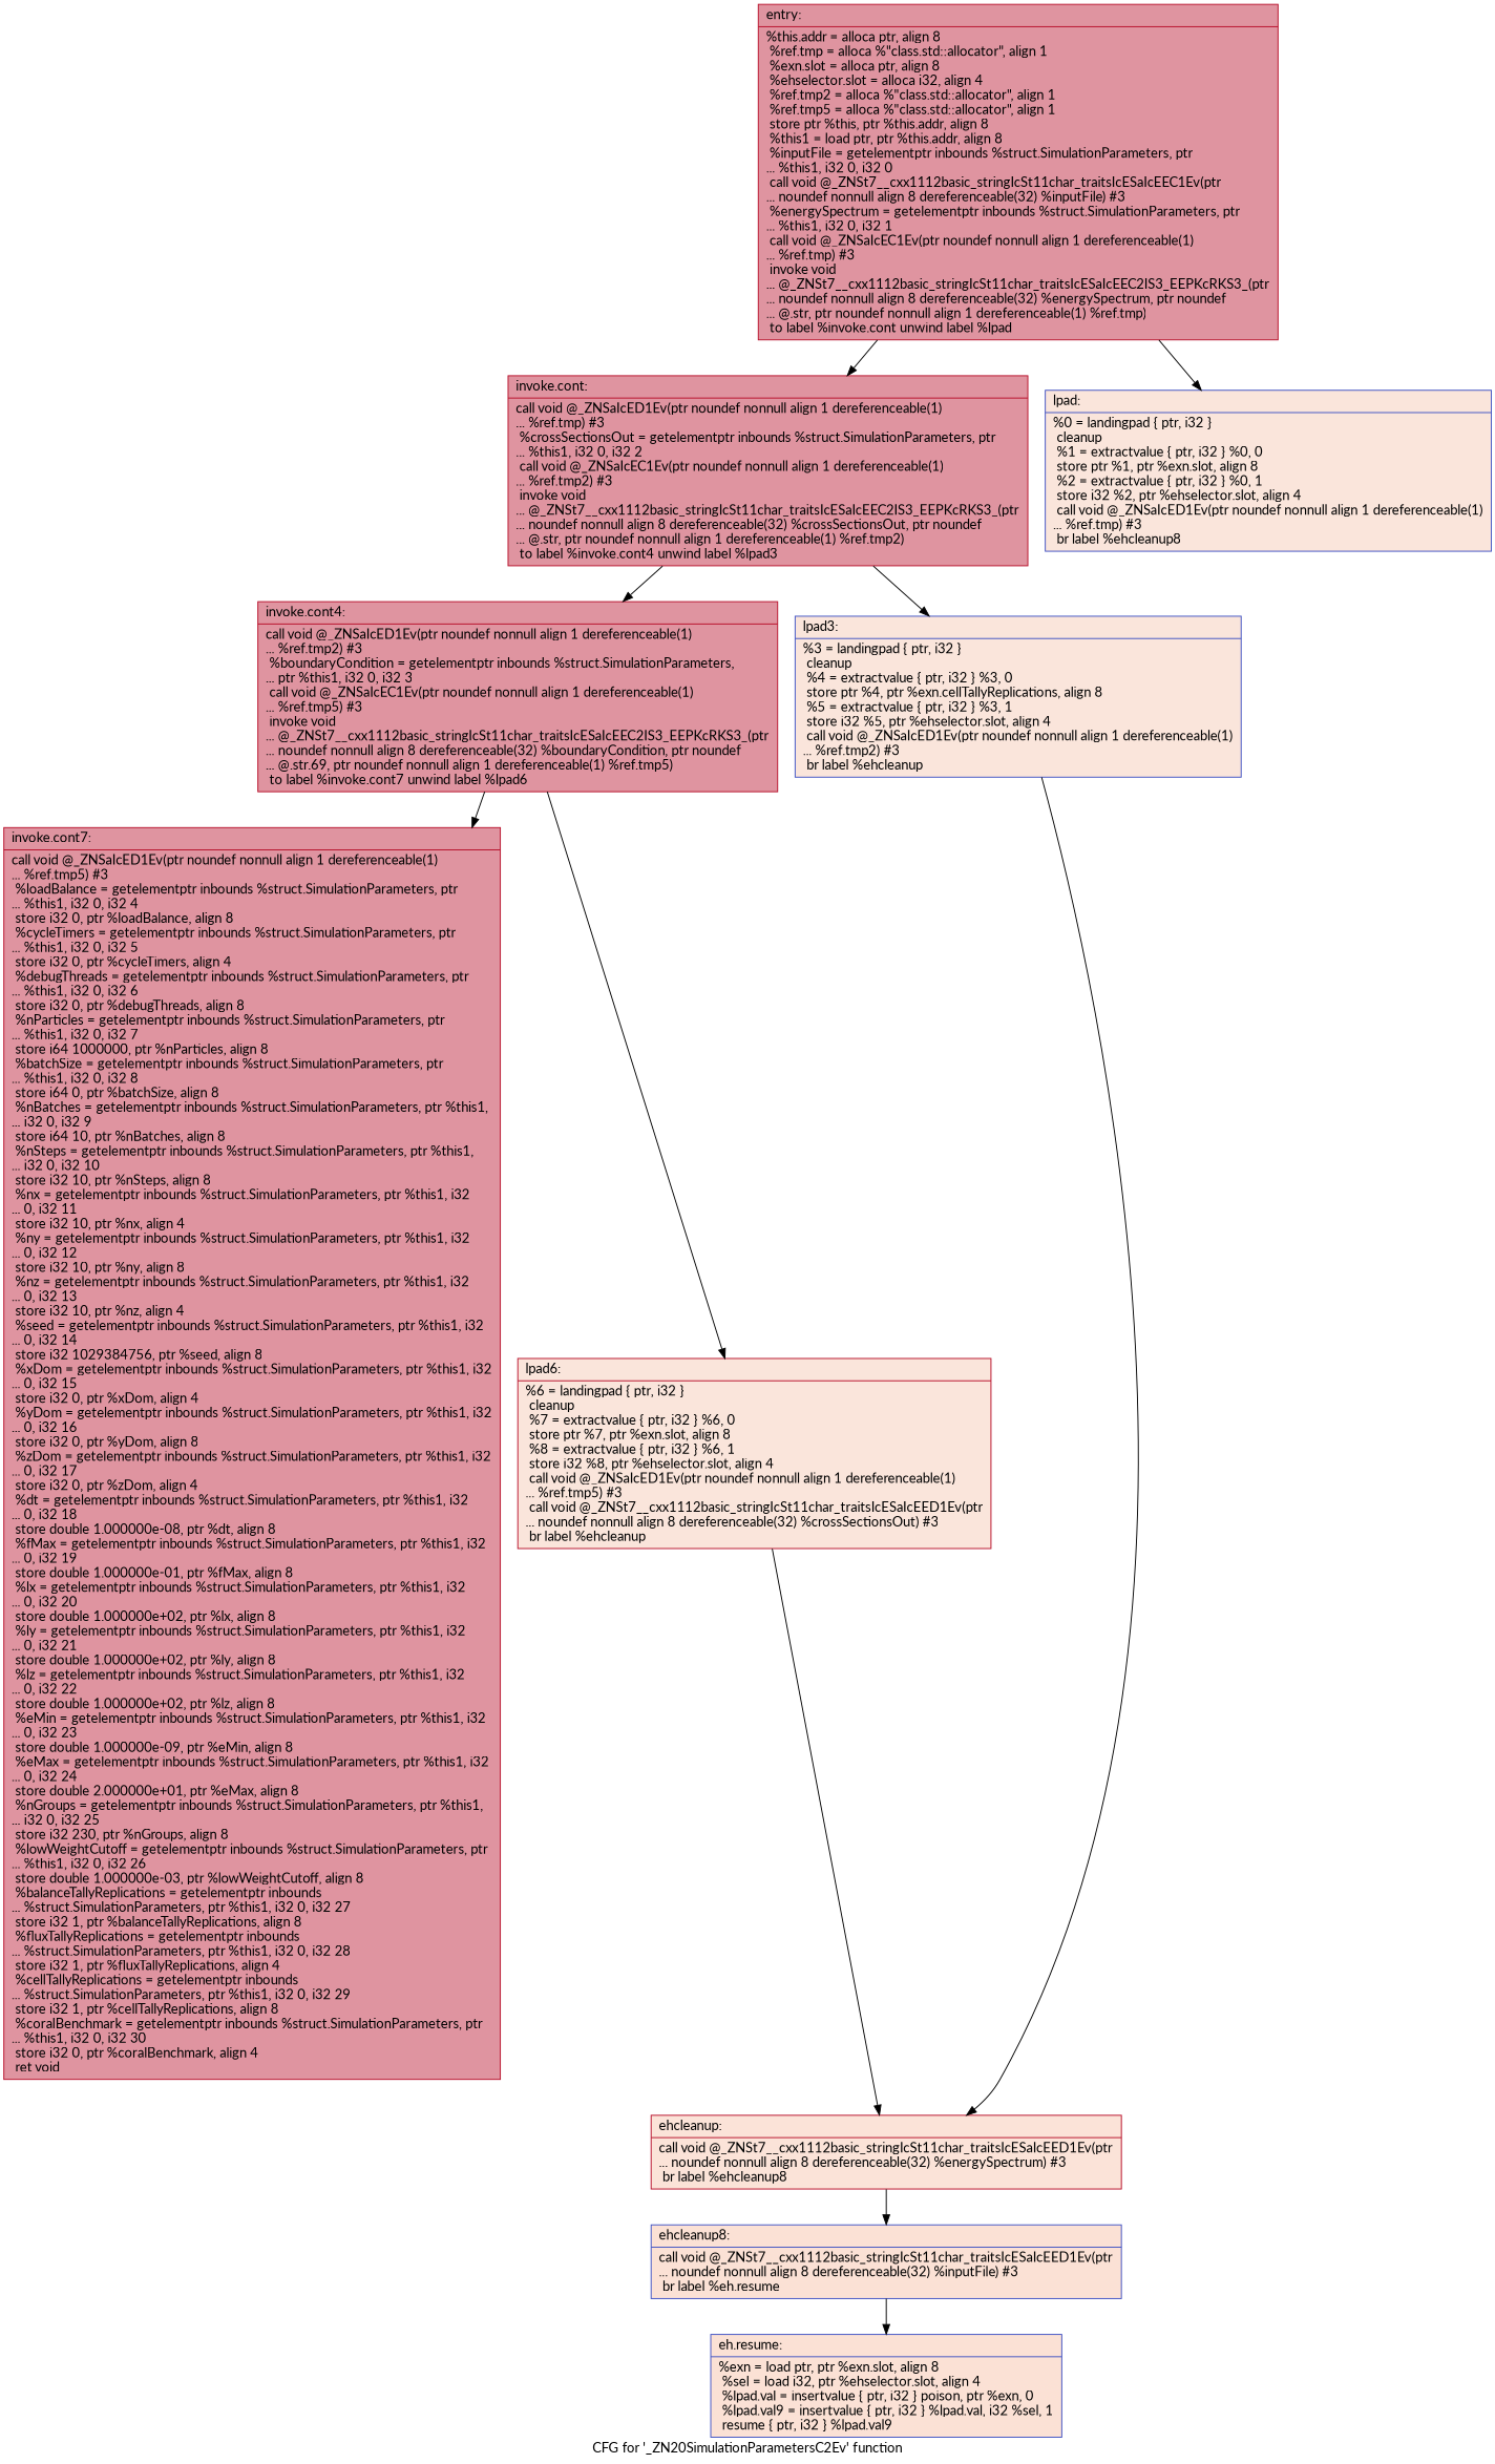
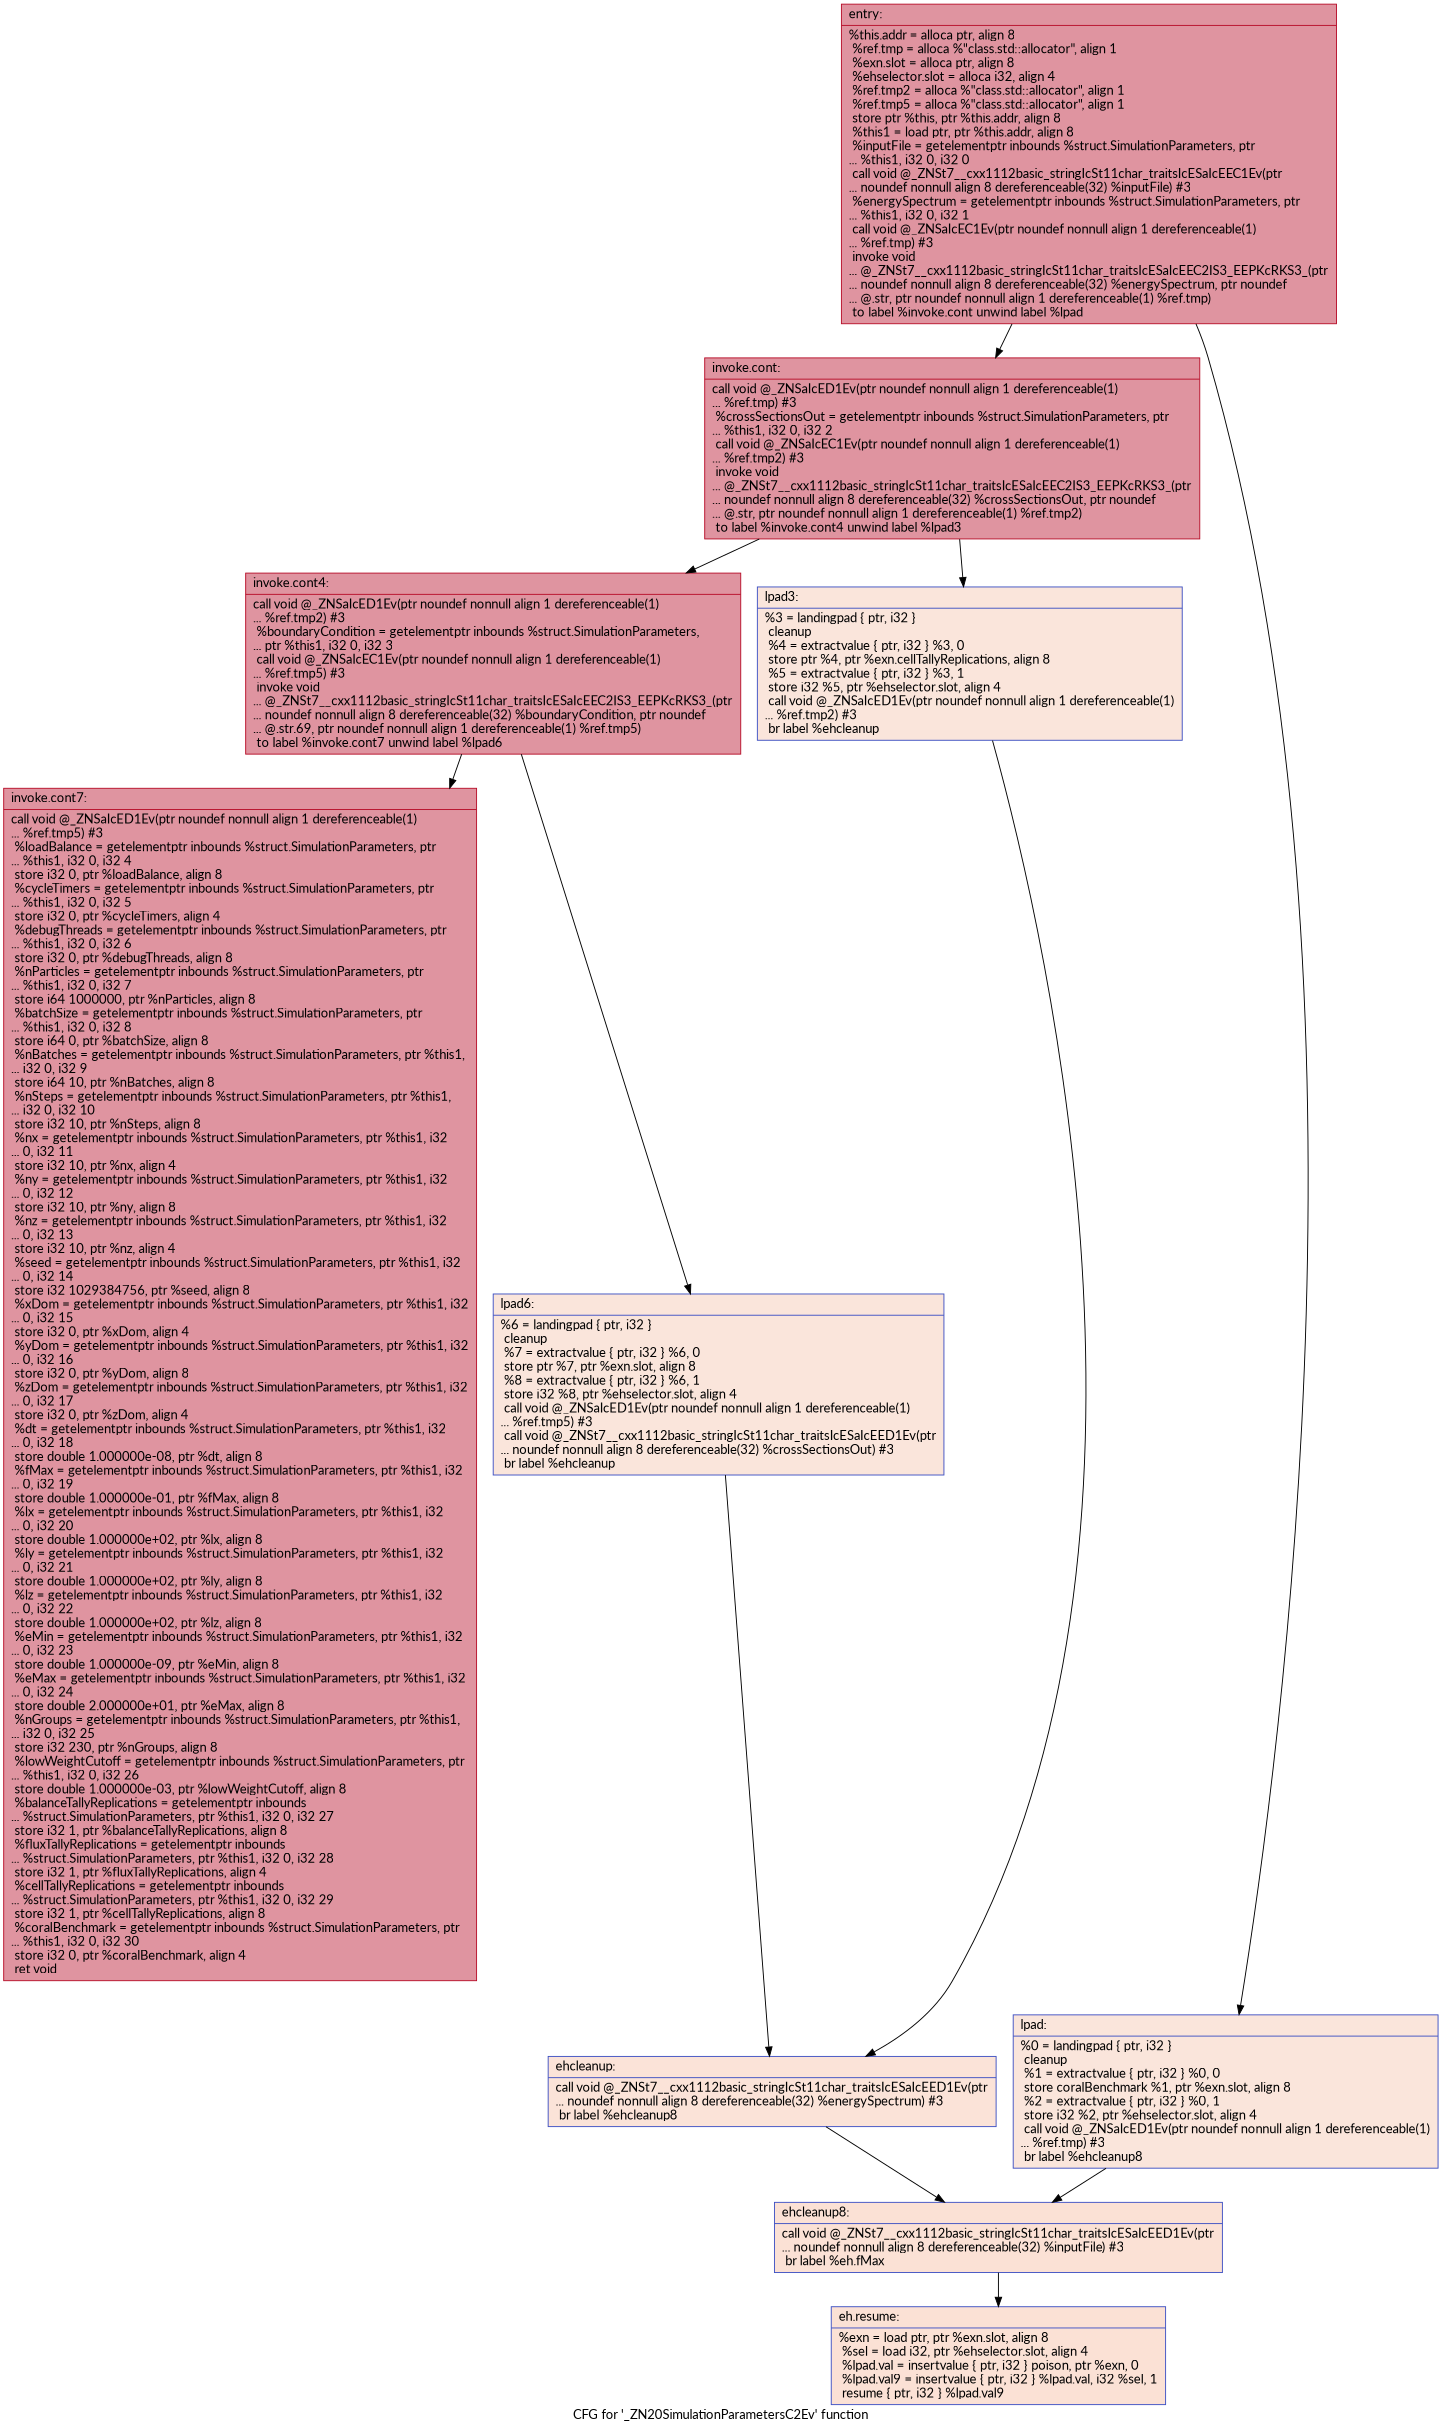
  digraph {
    fontname=Lato
    label="CFG for '_ZN20SimulationParametersC2Ev' function"
    node [color="#3d50c3ff" fillcolor="#b70d2870" fontname=Lato shape=record style=filled]
    edge [fontname=Lato]
    n1 [color="#b70d28ff" label="{entry:\l|  %this.addr = alloca ptr, align 8\l  %ref.tmp = alloca %\"class.std::allocator\", align 1\l  %exn.slot = alloca ptr, align 8\l  %ehselector.slot = alloca i32, align 4\l  %ref.tmp2 = alloca %\"class.std::allocator\", align 1\l  %ref.tmp5 = alloca %\"class.std::allocator\", align 1\l  store ptr %this, ptr %this.addr, align 8\l  %this1 = load ptr, ptr %this.addr, align 8\l  %inputFile = getelementptr inbounds %struct.SimulationParameters, ptr\l... %this1, i32 0, i32 0\l  call void @_ZNSt7__cxx1112basic_stringIcSt11char_traitsIcESaIcEEC1Ev(ptr\l... noundef nonnull align 8 dereferenceable(32) %inputFile) #3\l  %energySpectrum = getelementptr inbounds %struct.SimulationParameters, ptr\l... %this1, i32 0, i32 1\l  call void @_ZNSaIcEC1Ev(ptr noundef nonnull align 1 dereferenceable(1)\l... %ref.tmp) #3\l  invoke void\l... @_ZNSt7__cxx1112basic_stringIcSt11char_traitsIcESaIcEEC2IS3_EEPKcRKS3_(ptr\l... noundef nonnull align 8 dereferenceable(32) %energySpectrum, ptr noundef\l... @.str, ptr noundef nonnull align 1 dereferenceable(1) %ref.tmp)\l          to label %invoke.cont unwind label %lpad\l}"]
    n2 [color="#b70d28ff" label="{invoke.cont:\l|  call void @_ZNSaIcED1Ev(ptr noundef nonnull align 1 dereferenceable(1)\l... %ref.tmp) #3\l  %crossSectionsOut = getelementptr inbounds %struct.SimulationParameters, ptr\l... %this1, i32 0, i32 2\l  call void @_ZNSaIcEC1Ev(ptr noundef nonnull align 1 dereferenceable(1)\l... %ref.tmp2) #3\l  invoke void\l... @_ZNSt7__cxx1112basic_stringIcSt11char_traitsIcESaIcEEC2IS3_EEPKcRKS3_(ptr\l... noundef nonnull align 8 dereferenceable(32) %crossSectionsOut, ptr noundef\l... @.str, ptr noundef nonnull align 1 dereferenceable(1) %ref.tmp2)\l          to label %invoke.cont4 unwind label %lpad3\l}"]
-   n3 [fillcolor="#f4c5ad70" label="{lpad:\l|  %0 = landingpad \{ ptr, i32 \}\l          cleanup\l  %1 = extractvalue \{ ptr, i32 \} %0, 0\l  store ptr %1, ptr %exn.slot, align 8\l  %2 = extractvalue \{ ptr, i32 \} %0, 1\l  store i32 %2, ptr %ehselector.slot, align 4\l  call void @_ZNSaIcED1Ev(ptr noundef nonnull align 1 dereferenceable(1)\l... %ref.tmp) #3\l  br label %ehcleanup8\l}"]
+   n3 [fillcolor="#f4c5ad70" label="{lpad:\l|  %0 = landingpad \{ ptr, i32 \}\l          cleanup\l  %1 = extractvalue \{ ptr, i32 \} %0, 0\l  store coralBenchmark %1, ptr %exn.slot, align 8\l  %2 = extractvalue \{ ptr, i32 \} %0, 1\l  store i32 %2, ptr %ehselector.slot, align 4\l  call void @_ZNSaIcED1Ev(ptr noundef nonnull align 1 dereferenceable(1)\l... %ref.tmp) #3\l  br label %ehcleanup8\l}"]
    n4 [color="#b70d28ff" label="{invoke.cont4:\l|  call void @_ZNSaIcED1Ev(ptr noundef nonnull align 1 dereferenceable(1)\l... %ref.tmp2) #3\l  %boundaryCondition = getelementptr inbounds %struct.SimulationParameters,\l... ptr %this1, i32 0, i32 3\l  call void @_ZNSaIcEC1Ev(ptr noundef nonnull align 1 dereferenceable(1)\l... %ref.tmp5) #3\l  invoke void\l... @_ZNSt7__cxx1112basic_stringIcSt11char_traitsIcESaIcEEC2IS3_EEPKcRKS3_(ptr\l... noundef nonnull align 8 dereferenceable(32) %boundaryCondition, ptr noundef\l... @.str.69, ptr noundef nonnull align 1 dereferenceable(1) %ref.tmp5)\l          to label %invoke.cont7 unwind label %lpad6\l}"]
    n5 [fillcolor="#f4c5ad70" label="{lpad3:\l|  %3 = landingpad \{ ptr, i32 \}\l          cleanup\l  %4 = extractvalue \{ ptr, i32 \} %3, 0\l  store ptr %4, ptr %exn.cellTallyReplications, align 8\l  %5 = extractvalue \{ ptr, i32 \} %3, 1\l  store i32 %5, ptr %ehselector.slot, align 4\l  call void @_ZNSaIcED1Ev(ptr noundef nonnull align 1 dereferenceable(1)\l... %ref.tmp2) #3\l  br label %ehcleanup\l}"]
-   n6 [fillcolor="#f7bca170" label="{ehcleanup8:\l|  call void @_ZNSt7__cxx1112basic_stringIcSt11char_traitsIcESaIcEED1Ev(ptr\l... noundef nonnull align 8 dereferenceable(32) %inputFile) #3\l  br label %eh.resume\l}"]
+   n6 [fillcolor="#f7bca170" label="{ehcleanup8:\l|  call void @_ZNSt7__cxx1112basic_stringIcSt11char_traitsIcESaIcEED1Ev(ptr\l... noundef nonnull align 8 dereferenceable(32) %inputFile) #3\l  br label %eh.fMax\l}"]
    n7 [color="#b70d28ff" label="{invoke.cont7:\l|  call void @_ZNSaIcED1Ev(ptr noundef nonnull align 1 dereferenceable(1)\l... %ref.tmp5) #3\l  %loadBalance = getelementptr inbounds %struct.SimulationParameters, ptr\l... %this1, i32 0, i32 4\l  store i32 0, ptr %loadBalance, align 8\l  %cycleTimers = getelementptr inbounds %struct.SimulationParameters, ptr\l... %this1, i32 0, i32 5\l  store i32 0, ptr %cycleTimers, align 4\l  %debugThreads = getelementptr inbounds %struct.SimulationParameters, ptr\l... %this1, i32 0, i32 6\l  store i32 0, ptr %debugThreads, align 8\l  %nParticles = getelementptr inbounds %struct.SimulationParameters, ptr\l... %this1, i32 0, i32 7\l  store i64 1000000, ptr %nParticles, align 8\l  %batchSize = getelementptr inbounds %struct.SimulationParameters, ptr\l... %this1, i32 0, i32 8\l  store i64 0, ptr %batchSize, align 8\l  %nBatches = getelementptr inbounds %struct.SimulationParameters, ptr %this1,\l... i32 0, i32 9\l  store i64 10, ptr %nBatches, align 8\l  %nSteps = getelementptr inbounds %struct.SimulationParameters, ptr %this1,\l... i32 0, i32 10\l  store i32 10, ptr %nSteps, align 8\l  %nx = getelementptr inbounds %struct.SimulationParameters, ptr %this1, i32\l... 0, i32 11\l  store i32 10, ptr %nx, align 4\l  %ny = getelementptr inbounds %struct.SimulationParameters, ptr %this1, i32\l... 0, i32 12\l  store i32 10, ptr %ny, align 8\l  %nz = getelementptr inbounds %struct.SimulationParameters, ptr %this1, i32\l... 0, i32 13\l  store i32 10, ptr %nz, align 4\l  %seed = getelementptr inbounds %struct.SimulationParameters, ptr %this1, i32\l... 0, i32 14\l  store i32 1029384756, ptr %seed, align 8\l  %xDom = getelementptr inbounds %struct.SimulationParameters, ptr %this1, i32\l... 0, i32 15\l  store i32 0, ptr %xDom, align 4\l  %yDom = getelementptr inbounds %struct.SimulationParameters, ptr %this1, i32\l... 0, i32 16\l  store i32 0, ptr %yDom, align 8\l  %zDom = getelementptr inbounds %struct.SimulationParameters, ptr %this1, i32\l... 0, i32 17\l  store i32 0, ptr %zDom, align 4\l  %dt = getelementptr inbounds %struct.SimulationParameters, ptr %this1, i32\l... 0, i32 18\l  store double 1.000000e-08, ptr %dt, align 8\l  %fMax = getelementptr inbounds %struct.SimulationParameters, ptr %this1, i32\l... 0, i32 19\l  store double 1.000000e-01, ptr %fMax, align 8\l  %lx = getelementptr inbounds %struct.SimulationParameters, ptr %this1, i32\l... 0, i32 20\l  store double 1.000000e+02, ptr %lx, align 8\l  %ly = getelementptr inbounds %struct.SimulationParameters, ptr %this1, i32\l... 0, i32 21\l  store double 1.000000e+02, ptr %ly, align 8\l  %lz = getelementptr inbounds %struct.SimulationParameters, ptr %this1, i32\l... 0, i32 22\l  store double 1.000000e+02, ptr %lz, align 8\l  %eMin = getelementptr inbounds %struct.SimulationParameters, ptr %this1, i32\l... 0, i32 23\l  store double 1.000000e-09, ptr %eMin, align 8\l  %eMax = getelementptr inbounds %struct.SimulationParameters, ptr %this1, i32\l... 0, i32 24\l  store double 2.000000e+01, ptr %eMax, align 8\l  %nGroups = getelementptr inbounds %struct.SimulationParameters, ptr %this1,\l... i32 0, i32 25\l  store i32 230, ptr %nGroups, align 8\l  %lowWeightCutoff = getelementptr inbounds %struct.SimulationParameters, ptr\l... %this1, i32 0, i32 26\l  store double 1.000000e-03, ptr %lowWeightCutoff, align 8\l  %balanceTallyReplications = getelementptr inbounds\l... %struct.SimulationParameters, ptr %this1, i32 0, i32 27\l  store i32 1, ptr %balanceTallyReplications, align 8\l  %fluxTallyReplications = getelementptr inbounds\l... %struct.SimulationParameters, ptr %this1, i32 0, i32 28\l  store i32 1, ptr %fluxTallyReplications, align 4\l  %cellTallyReplications = getelementptr inbounds\l... %struct.SimulationParameters, ptr %this1, i32 0, i32 29\l  store i32 1, ptr %cellTallyReplications, align 8\l  %coralBenchmark = getelementptr inbounds %struct.SimulationParameters, ptr\l... %this1, i32 0, i32 30\l  store i32 0, ptr %coralBenchmark, align 4\l  ret void\l}"]
-   n8 [color="#b70d28ff" fillcolor="#f4c5ad70" label="{lpad6:\l|  %6 = landingpad \{ ptr, i32 \}\l          cleanup\l  %7 = extractvalue \{ ptr, i32 \} %6, 0\l  store ptr %7, ptr %exn.slot, align 8\l  %8 = extractvalue \{ ptr, i32 \} %6, 1\l  store i32 %8, ptr %ehselector.slot, align 4\l  call void @_ZNSaIcED1Ev(ptr noundef nonnull align 1 dereferenceable(1)\l... %ref.tmp5) #3\l  call void @_ZNSt7__cxx1112basic_stringIcSt11char_traitsIcESaIcEED1Ev(ptr\l... noundef nonnull align 8 dereferenceable(32) %crossSectionsOut) #3\l  br label %ehcleanup\l}"]
-   n9 [color="#b70d28ff" fillcolor="#f6bfa670" label="{ehcleanup:\l|  call void @_ZNSt7__cxx1112basic_stringIcSt11char_traitsIcESaIcEED1Ev(ptr\l... noundef nonnull align 8 dereferenceable(32) %energySpectrum) #3\l  br label %ehcleanup8\l}"]
+   n8 [fillcolor="#f4c5ad70" label="{lpad6:\l|  %6 = landingpad \{ ptr, i32 \}\l          cleanup\l  %7 = extractvalue \{ ptr, i32 \} %6, 0\l  store ptr %7, ptr %exn.slot, align 8\l  %8 = extractvalue \{ ptr, i32 \} %6, 1\l  store i32 %8, ptr %ehselector.slot, align 4\l  call void @_ZNSaIcED1Ev(ptr noundef nonnull align 1 dereferenceable(1)\l... %ref.tmp5) #3\l  call void @_ZNSt7__cxx1112basic_stringIcSt11char_traitsIcESaIcEED1Ev(ptr\l... noundef nonnull align 8 dereferenceable(32) %crossSectionsOut) #3\l  br label %ehcleanup\l}"]
+   n9 [fillcolor="#f6bfa670" label="{ehcleanup:\l|  call void @_ZNSt7__cxx1112basic_stringIcSt11char_traitsIcESaIcEED1Ev(ptr\l... noundef nonnull align 8 dereferenceable(32) %energySpectrum) #3\l  br label %ehcleanup8\l}"]
    n10 [fillcolor="#f7bca170" label="{eh.resume:\l|  %exn = load ptr, ptr %exn.slot, align 8\l  %sel = load i32, ptr %ehselector.slot, align 4\l  %lpad.val = insertvalue \{ ptr, i32 \} poison, ptr %exn, 0\l  %lpad.val9 = insertvalue \{ ptr, i32 \} %lpad.val, i32 %sel, 1\l  resume \{ ptr, i32 \} %lpad.val9\l}"]
    n1 -> n2
    n1 -> n3
    n2 -> n4
    n2 -> n5
+   n3 -> n6
    n4 -> n7
    n4 -> n8
    n5 -> n9
    n6 -> n10
    n8 -> n9
    n9 -> n6
  }
